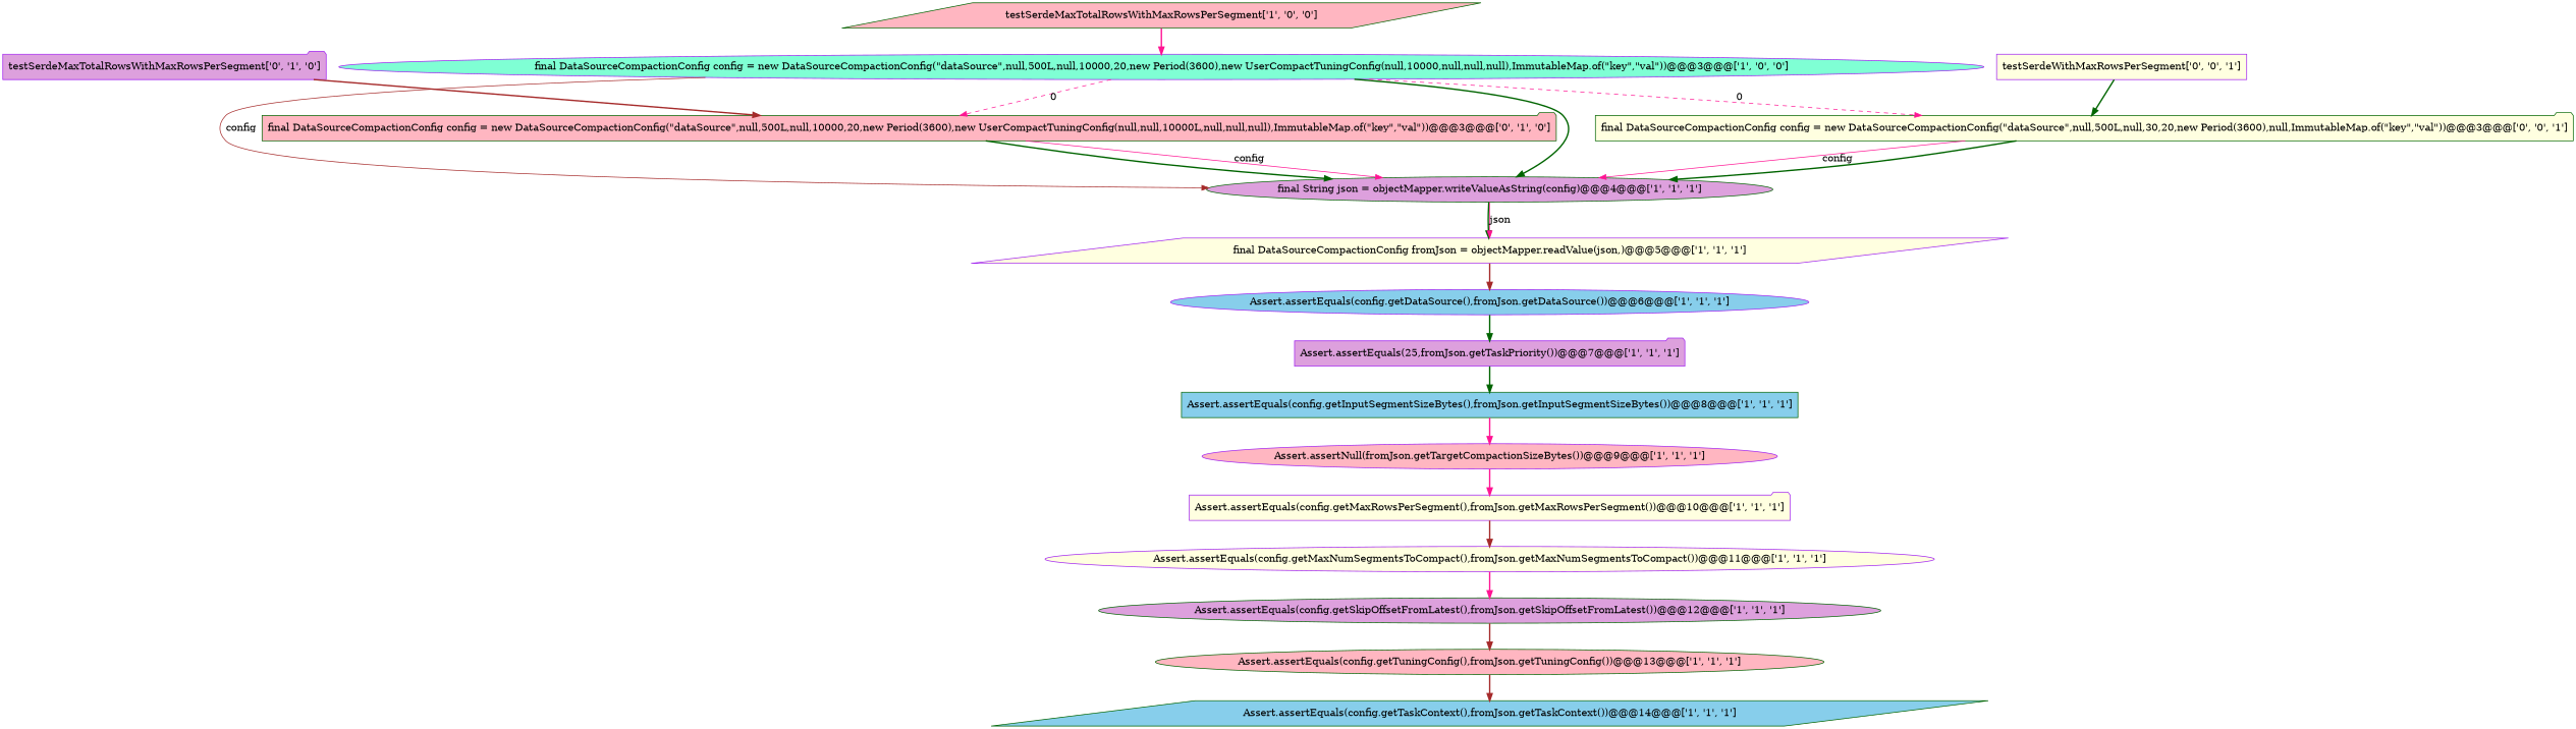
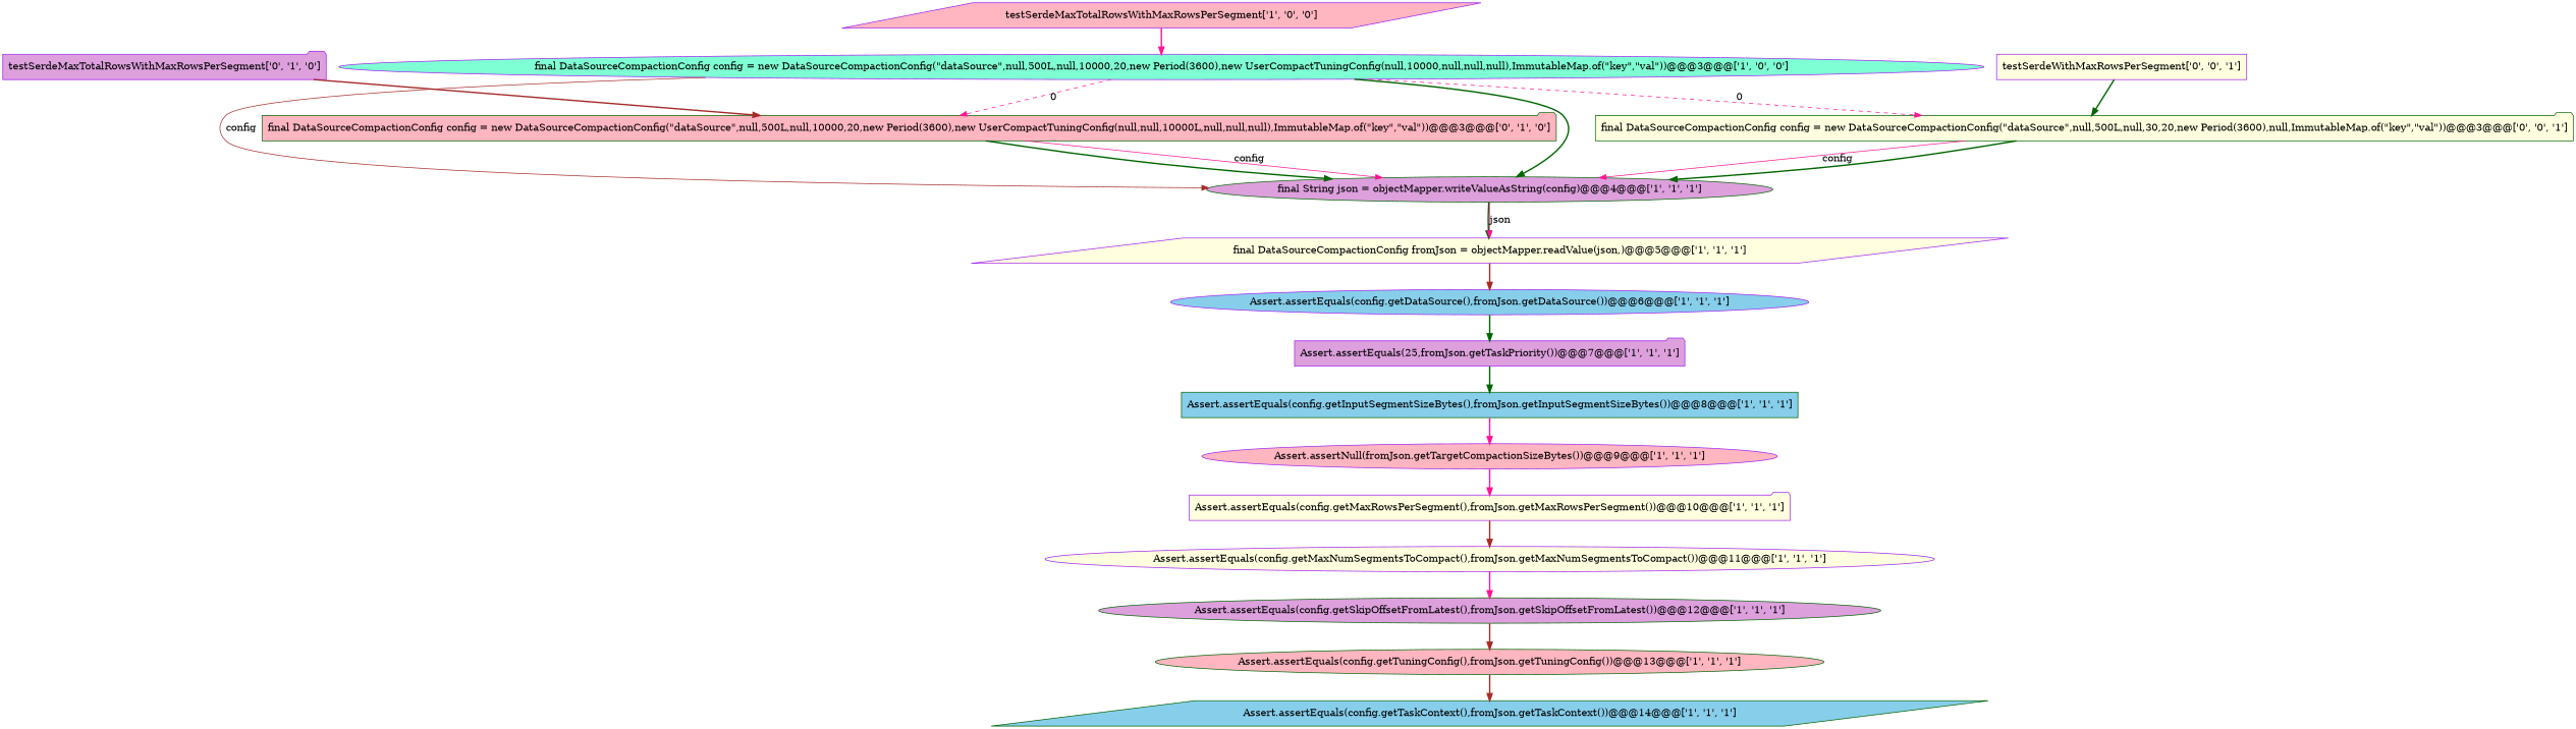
  digraph {
    node [fillcolor=lightyellow shape=ellipse style=filled color=purple]
    edge [style=bold color=deeppink]
    n1 [label="Assert.assertEquals(config.getMaxRowsPerSegment(),fromJson.getMaxRowsPerSegment())@@@10@@@['1', '1', '1']" shape=folder]
    n2 [label="Assert.assertEquals(config.getMaxNumSegmentsToCompact(),fromJson.getMaxNumSegmentsToCompact())@@@11@@@['1', '1', '1']"]
    n3 [fillcolor=skyblue label="Assert.assertEquals(config.getTaskContext(),fromJson.getTaskContext())@@@14@@@['1', '1', '1']" shape=parallelogram color=darkgreen]
    n4 [fillcolor=skyblue label="Assert.assertEquals(config.getInputSegmentSizeBytes(),fromJson.getInputSegmentSizeBytes())@@@8@@@['1', '1', '1']" shape=box color=darkgreen]
    n5 [fillcolor=lightpink label="Assert.assertNull(fromJson.getTargetCompactionSizeBytes())@@@9@@@['1', '1', '1']"]
    n6 [fillcolor=lightpink label="Assert.assertEquals(config.getTuningConfig(),fromJson.getTuningConfig())@@@13@@@['1', '1', '1']" color=darkgreen]
-   n7 [fillcolor=lightpink label="testSerdeMaxTotalRowsWithMaxRowsPerSegment['1', '0', '0']" shape=parallelogram color=darkgreen]
+   n7 [fillcolor=lightpink label="testSerdeMaxTotalRowsWithMaxRowsPerSegment['1', '0', '0']" shape=parallelogram]
    n8 [fillcolor=aquamarine label="final DataSourceCompactionConfig config = new DataSourceCompactionConfig(\"dataSource\",null,500L,null,10000,20,new Period(3600),new UserCompactTuningConfig(null,10000,null,null,null),ImmutableMap.of(\"key\",\"val\"))@@@3@@@['1', '0', '0']"]
    n9 [label="final DataSourceCompactionConfig fromJson = objectMapper.readValue(json,)@@@5@@@['1', '1', '1']" shape=parallelogram]
    n10 [fillcolor=skyblue label="Assert.assertEquals(config.getDataSource(),fromJson.getDataSource())@@@6@@@['1', '1', '1']"]
    n11 [fillcolor=plum label="Assert.assertEquals(25,fromJson.getTaskPriority())@@@7@@@['1', '1', '1']" shape=folder]
    n12 [fillcolor=lightpink label="final DataSourceCompactionConfig config = new DataSourceCompactionConfig(\"dataSource\",null,500L,null,10000,20,new Period(3600),new UserCompactTuningConfig(null,null,10000L,null,null,null),ImmutableMap.of(\"key\",\"val\"))@@@3@@@['0', '1', '0']" shape=folder color=darkgreen]
    n13 [fillcolor=plum label="final String json = objectMapper.writeValueAsString(config)@@@4@@@['1', '1', '1']" color=darkgreen]
    n14 [label="final DataSourceCompactionConfig config = new DataSourceCompactionConfig(\"dataSource\",null,500L,null,30,20,new Period(3600),null,ImmutableMap.of(\"key\",\"val\"))@@@3@@@['0', '0', '1']" shape=folder color=darkgreen]
    n15 [fillcolor=plum label="testSerdeMaxTotalRowsWithMaxRowsPerSegment['0', '1', '0']" shape=folder]
    n16 [label="testSerdeWithMaxRowsPerSegment['0', '0', '1']" shape=box]
    n17 [fillcolor=plum label="Assert.assertEquals(config.getSkipOffsetFromLatest(),fromJson.getSkipOffsetFromLatest())@@@12@@@['1', '1', '1']" color=darkgreen]
    n1 -> n2 [color=brown]
    n2 -> n17
    n4 -> n5
    n5 -> n1
    n6 -> n3 [color=brown]
    n7 -> n8
    n8 -> n12 [label=0 style=dashed]
    n8 -> n13 [label=config style=solid color=brown]
    n8 -> n13 [color=darkgreen]
    n8 -> n14 [label=0 style=dashed]
    n9 -> n10 [color=brown]
    n10 -> n11 [color=darkgreen]
    n11 -> n4 [color=darkgreen]
    n12 -> n13 [label=config style=solid]
    n12 -> n13 [color=darkgreen]
    n13 -> n9 [color=darkgreen]
    n13 -> n9 [label=json style=solid]
    n14 -> n13 [label=config style=solid]
    n14 -> n13 [color=darkgreen]
    n15 -> n12 [color=brown]
    n16 -> n14 [color=darkgreen]
    n17 -> n6 [color=brown]
  }
